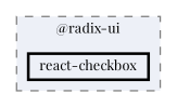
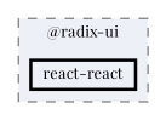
  digraph {
    compound=true
    fontname="Playfair Display"
-   n1 [color=black fillcolor="#edf0f7" fontname="Playfair Display" fontsize=10 height=0.2 label="react-checkbox" shape=box style="filled,bold" width=0.4]
+   n1 [color=black fillcolor="#edf0f7" fontname="Playfair Display" fontsize=10 height=0.2 label="react-react" shape=box style="filled,bold" width=0.4]
    subgraph cluster_1 {
      bgcolor="#edf0f7"
      fontsize=10
      label="@radix-ui"
      pencolor=grey50
      style="filled,dashed"
      n1
    }
  }
